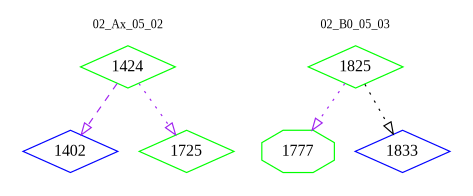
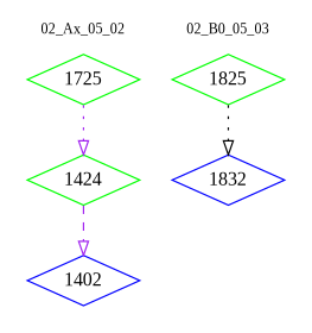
  digraph {
    fontname="Liberation Serif"
    node [color=green fontname="Liberation Serif" shape=diamond]
    edge [arrowhead=onormal color=purple fontname="Liberation Serif" style=dotted]
    n1 [label=1424]
    n2 [color=blue label=1402]
    n3 [label=1725]
    n4 [label=1825]
-   n5 [label=1777 shape=octagon]
-   n6 [color=blue label=1833]
+   n6 [color=blue label=1832]
    subgraph cluster_1 {
      color=white
      fontsize=10
      label="02_Ax_05_02"
      n1
      n2
      n3
    }
    subgraph cluster_2 {
      color=white
      fontsize=10
      label="02_B0_05_03"
      n4
-     n5
      n6
    }
    n1 -> n2 [style=dashed]
-   n1 -> n3
-   n4 -> n5
+   n3 -> n1
    n4 -> n6 [color=black]
  }
